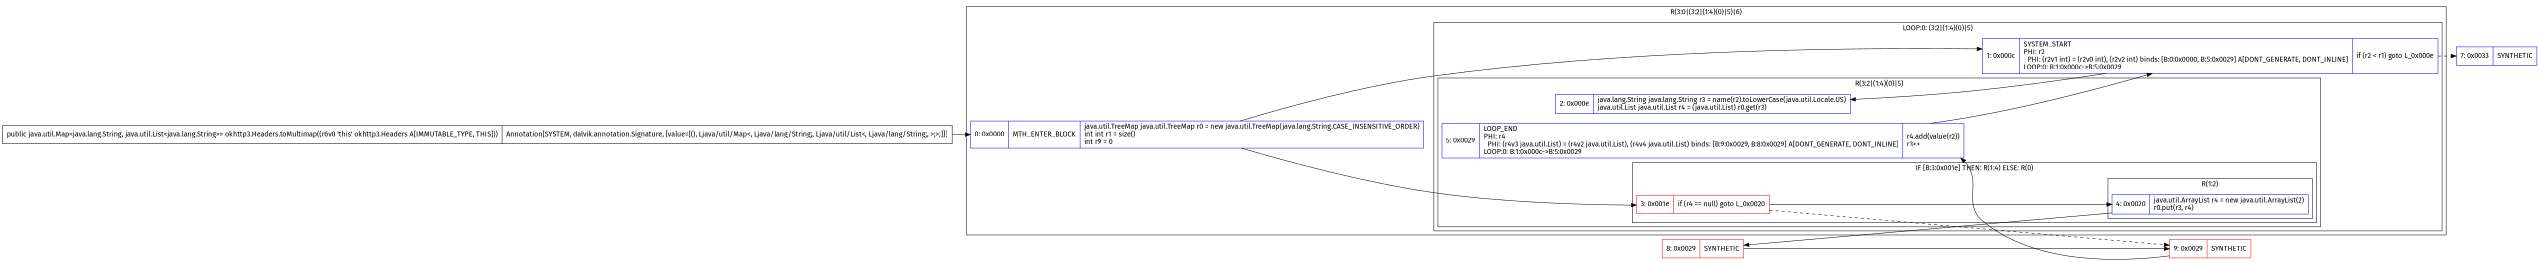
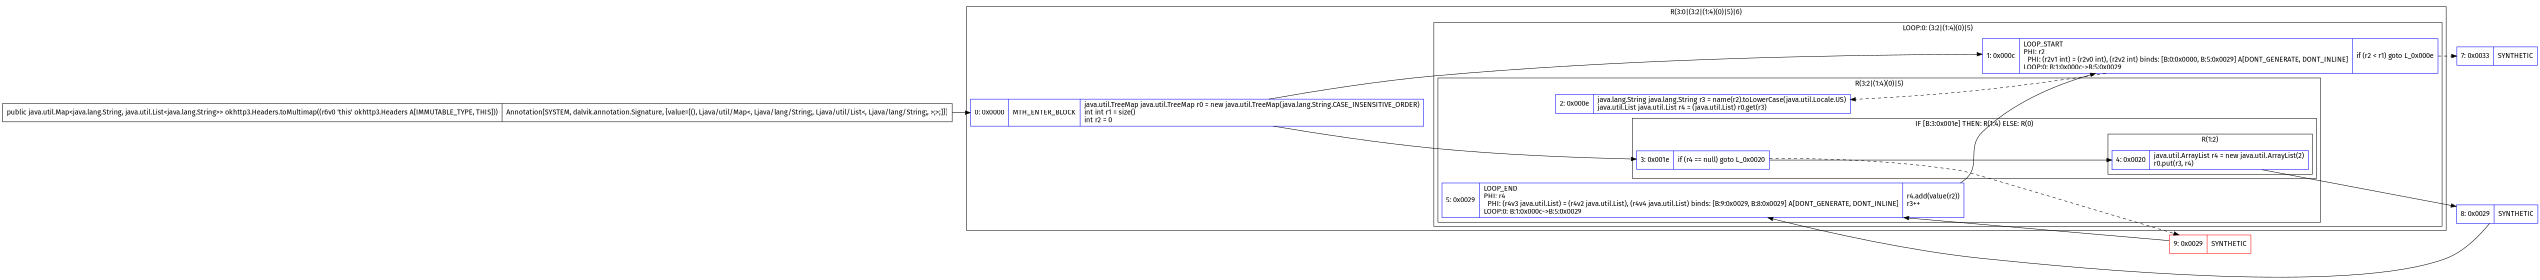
  digraph {
    fontname="Fira Sans"
    rankdir=LR
    node [color=blue fontname="Fira Sans" shape=record]
    edge [fontname="Fira Sans"]
    n1 [label="{4\:\ 0x0020|java.util.ArrayList r4 = new java.util.ArrayList(2)\lr0.put(r3, r4)\l}"]
-   n2 [color=red label="{3\:\ 0x001e|if (r4 == null) goto L_0x0020\l}"]
+   n2 [label="{3\:\ 0x001e|if (r4 == null) goto L_0x0020\l}"]
    n3 [label="{2\:\ 0x000e|java.lang.String java.lang.String r3 = name(r2).toLowerCase(java.util.Locale.US)\ljava.util.List java.util.List r4 = (java.util.List) r0.get(r3)\l}"]
    n4 [label="{5\:\ 0x0029|LOOP_END\lPHI: r4 \l  PHI: (r4v3 java.util.List) = (r4v2 java.util.List), (r4v4 java.util.List) binds: [B:9:0x0029, B:8:0x0029] A[DONT_GENERATE, DONT_INLINE]\lLOOP:0: B:1:0x000c\-\>B:5:0x0029\l|r4.add(value(r2))\lr3++\l}"]
-   n5 [label="{1\:\ 0x000c|SYSTEM_START\lPHI: r2 \l  PHI: (r2v1 int) = (r2v0 int), (r2v2 int) binds: [B:0:0x0000, B:5:0x0029] A[DONT_GENERATE, DONT_INLINE]\lLOOP:0: B:1:0x000c\-\>B:5:0x0029\l|if (r2 \< r1) goto L_0x000e\l}"]
-   n6 [label="{0\:\ 0x0000|MTH_ENTER_BLOCK\l|java.util.TreeMap java.util.TreeMap r0 = new java.util.TreeMap(java.lang.String.CASE_INSENSITIVE_ORDER)\lint int r1 = size()\lint r9 = 0\l}"]
-   n7 [color=red label="{8\:\ 0x0029|SYNTHETIC\l}"]
+   n5 [label="{1\:\ 0x000c|LOOP_START\lPHI: r2 \l  PHI: (r2v1 int) = (r2v0 int), (r2v2 int) binds: [B:0:0x0000, B:5:0x0029] A[DONT_GENERATE, DONT_INLINE]\lLOOP:0: B:1:0x000c\-\>B:5:0x0029\l|if (r2 \< r1) goto L_0x000e\l}"]
+   n6 [label="{0\:\ 0x0000|MTH_ENTER_BLOCK\l|java.util.TreeMap java.util.TreeMap r0 = new java.util.TreeMap(java.lang.String.CASE_INSENSITIVE_ORDER)\lint int r1 = size()\lint r2 = 0\l}"]
+   n7 [label="{8\:\ 0x0029|SYNTHETIC\l}"]
    n8 [color=red label="{9\:\ 0x0029|SYNTHETIC\l}"]
    n9 [label="{7\:\ 0x0033|SYNTHETIC\l}"]
    n10 [label="{public java.util.Map\<java.lang.String, java.util.List\<java.lang.String\>\> okhttp3.Headers.toMultimap((r6v0 'this' okhttp3.Headers A[IMMUTABLE_TYPE, THIS]))  | Annotation[SYSTEM, dalvik.annotation.Signature, \{value=[(), Ljava\/util\/Map\<, Ljava\/lang\/String;, Ljava\/util\/List\<, Ljava\/lang\/String;, \>;\>;]\}]\l}" color=""]
    subgraph cluster_1 {
      label="R(3:0|(3:2|(1:4)(0)|5)|6)"
      n6
      subgraph cluster_2 {
        label="LOOP:0: (3:2|(1:4)(0)|5)"
        n5
        subgraph cluster_3 {
          label="R(3:2|(1:4)(0)|5)"
          n3
          n4
          subgraph cluster_4 {
            label="IF [B:3:0x001e] THEN: R(1:4) ELSE: R(0)"
            n2
            subgraph cluster_5 {
              label="R(1:2)"
              n1
            }
            subgraph cluster_6 {
              label="R(0)"
            }
          }
        }
      }
    }
    n1 -> n7
    n2 -> n1
    n2 -> n8 [style=dashed]
    n4 -> n5
-   n5 -> n3
+   n5 -> n3 [style=dashed]
    n5 -> n9 [style=dashed]
    n6 -> n2
    n6 -> n5
-   n7 -> n8
+   n7 -> n4
    n8 -> n4
    n10 -> n6
  }
